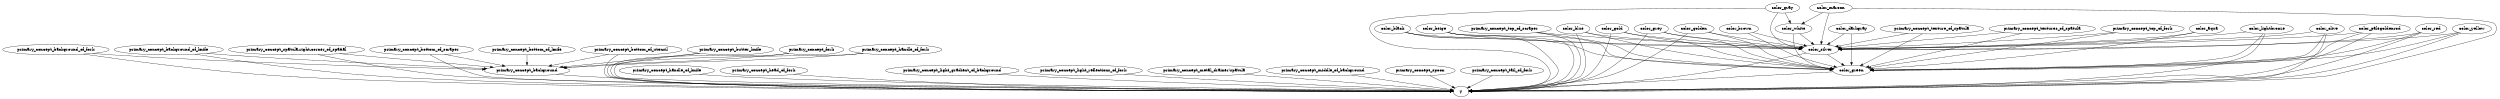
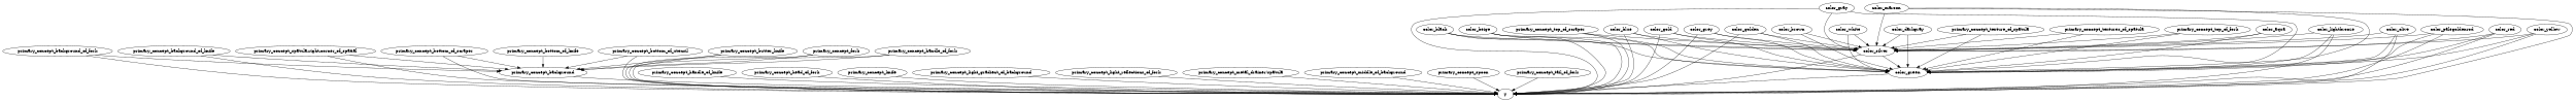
  strict digraph {
    primary_concept_background
    y
    primary_concept_background_of_fork
    primary_concept_background_of_knife
    n5 [label="primary_concept_spatula-right-corner_of_spatial"]
    primary_concept_bottom_of_scraper
    primary_concept_bottom_of_utensil
    primary_concept_butter_knife
    primary_concept_fork
    primary_concept_handle_of_fork
    primary_concept_handle_of_knife
    primary_concept_head_of_fork
+   primary_concept_knife
    primary_concept_light_gradient_of_background
    primary_concept_light_reflections_of_fork
    "primary_concept_metal_drainer/spatula"
    primary_concept_middle_of_background
    primary_concept_spoon
    primary_concept_tail_of_fork
    primary_concept_top_of_scraper
    color_green
    color_silver
    color_beige
    color_black
    color_blue
    color_gold
    color_golden
    color_gray
    color_grey
    color_lightbronze
    color_maroon
    color_olive
    color_palegoldenrod
    color_red
    color_yellow
    primary_concept_bottom_of_knife
    primary_concept_texture_of_spatula
    primary_concept_textures_of_spatula
    primary_concept_top_of_fork
    color_aqua
    color_brown
    color_darkgray
    color_white
    primary_concept_background -> y
    primary_concept_background_of_fork -> primary_concept_background
    primary_concept_background_of_fork -> y
    primary_concept_background_of_knife -> primary_concept_background
    primary_concept_background_of_knife -> y
    n5 -> primary_concept_background
    n5 -> y
    primary_concept_bottom_of_scraper -> primary_concept_background
    primary_concept_bottom_of_scraper -> y
    primary_concept_bottom_of_utensil -> primary_concept_background
    primary_concept_bottom_of_utensil -> y
    primary_concept_butter_knife -> primary_concept_background
    primary_concept_butter_knife -> y
    primary_concept_fork -> primary_concept_background
    primary_concept_fork -> y
    primary_concept_handle_of_fork -> primary_concept_background
    primary_concept_handle_of_fork -> y
    primary_concept_handle_of_knife -> y
    primary_concept_head_of_fork -> y
+   primary_concept_knife -> y
    primary_concept_light_gradient_of_background -> y
    primary_concept_light_reflections_of_fork -> y
    "primary_concept_metal_drainer/spatula" -> y
    primary_concept_middle_of_background -> y
    primary_concept_spoon -> y
    primary_concept_tail_of_fork -> y
    primary_concept_top_of_scraper -> y
    primary_concept_top_of_scraper -> color_green
    primary_concept_top_of_scraper -> color_silver
    color_green -> y
    color_silver -> y
    color_silver -> color_green
    color_beige -> y
    color_beige -> color_green
    color_beige -> color_silver
    color_black -> y
    color_black -> color_green
    color_black -> color_silver
    color_blue -> y
    color_blue -> color_green
    color_blue -> color_silver
    color_gold -> y
    color_gold -> color_green
    color_gold -> color_silver
    color_golden -> y
    color_golden -> color_green
    color_golden -> color_silver
    color_gray -> y
-   color_gray -> color_white
+   color_gray -> color_green
    color_gray -> color_silver
    color_grey -> y
    color_grey -> color_green
    color_grey -> color_silver
    color_lightbronze -> y
    color_lightbronze -> color_green
    color_lightbronze -> color_silver
    color_maroon -> y
-   color_maroon -> color_white
+   color_maroon -> color_green
    color_maroon -> color_silver
    color_olive -> y
    color_olive -> color_green
    color_olive -> color_silver
    color_palegoldenrod -> y
    color_palegoldenrod -> color_green
    color_palegoldenrod -> color_silver
    color_red -> y
    color_red -> color_green
    color_red -> color_silver
    color_yellow -> y
    color_yellow -> color_green
    color_yellow -> color_silver
    primary_concept_bottom_of_knife -> primary_concept_background
    primary_concept_texture_of_spatula -> color_green
    primary_concept_texture_of_spatula -> color_silver
    primary_concept_textures_of_spatula -> color_green
    primary_concept_textures_of_spatula -> color_silver
    primary_concept_top_of_fork -> color_green
    primary_concept_top_of_fork -> color_silver
    color_aqua -> color_green
    color_aqua -> color_silver
    color_brown -> color_green
    color_brown -> color_silver
    color_darkgray -> color_green
    color_darkgray -> color_silver
    color_white -> color_green
    color_white -> color_silver
  }
